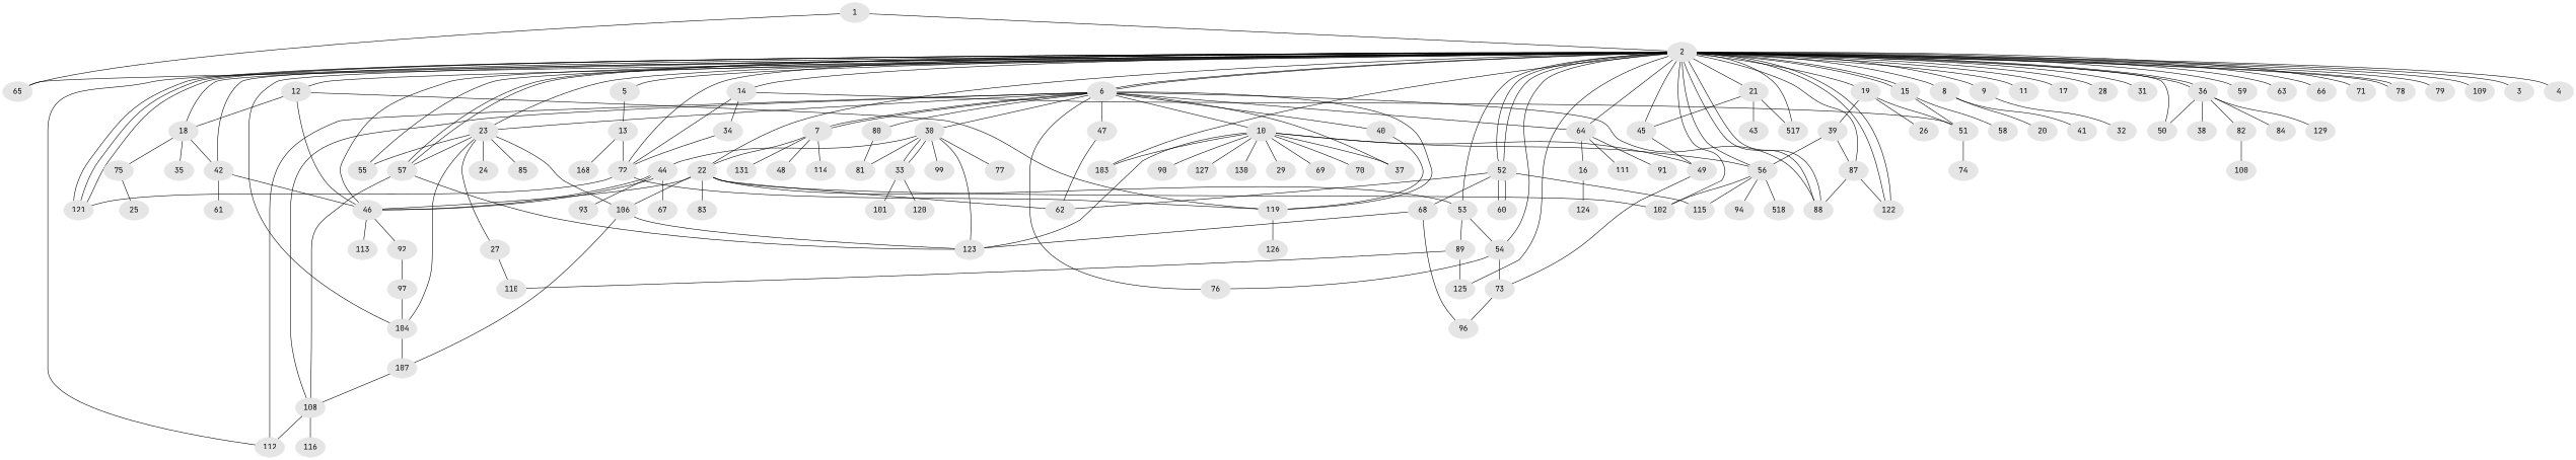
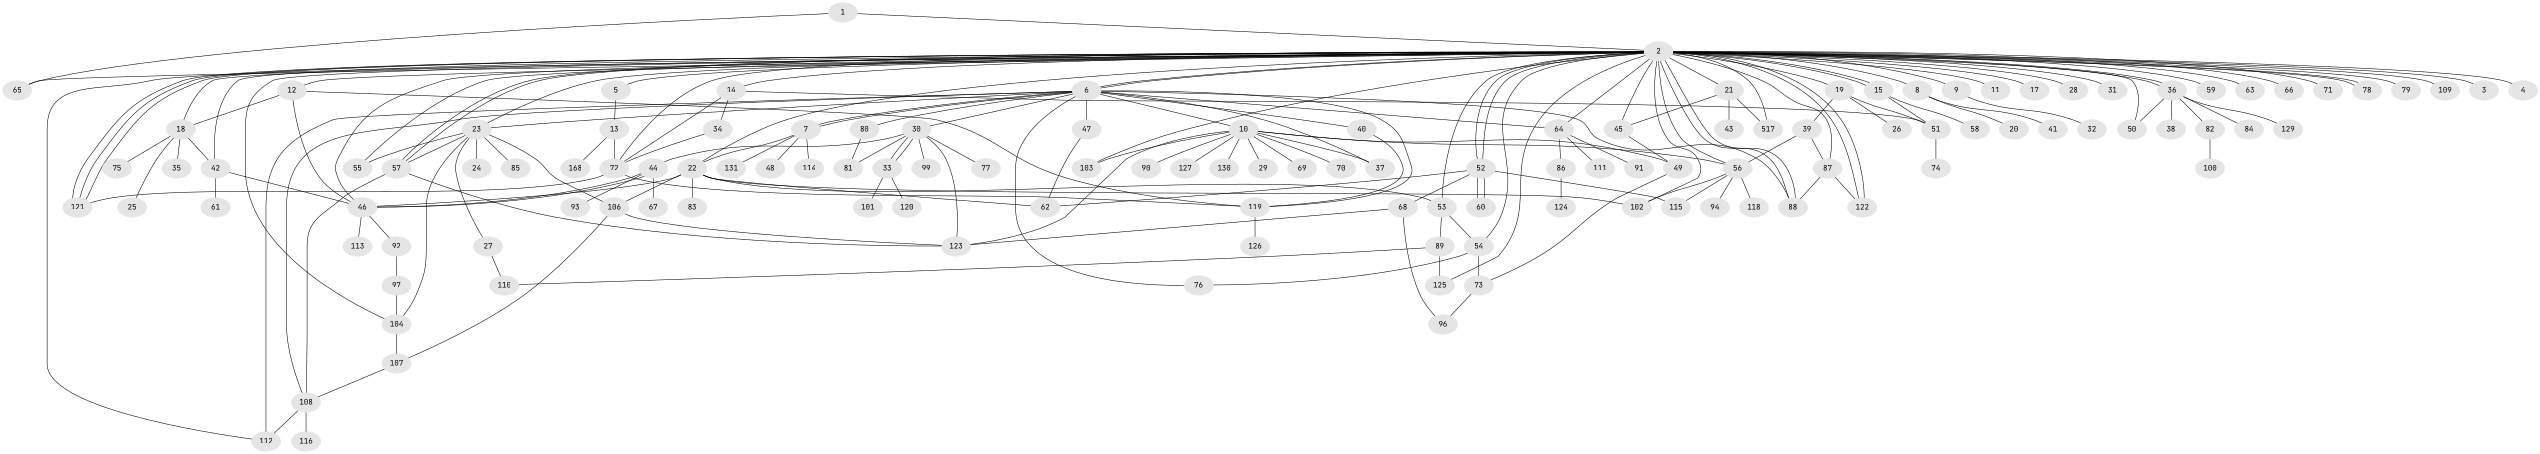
  graph {
    fontname="JetBrains Mono"
    node [color=gray90 fontname="JetBrains Mono" style=filled]
    edge [fontname="JetBrains Mono"]
    1
    2
    65
    3
    4
    5
    6
    8
    9
    11
    12
    14
    15
    17
    18
    19
    21
    22
    23
    28
    31
    36
    42
    45
    46
    50
    52
    53
    54
    55
    56
    57
    59
    63
    64
    66
    71
    72
    78
    79
    87
    88
    102
    103
    104
    109
    112
    n48 [label=517]
    121
    122
    125
    13
    7
    10
    30
    37
    40
    47
    76
    80
    108
    119
    20
    41
    32
    34
    51
    58
    25
    35
    75
    26
    39
    43
    62
    83
    106
    24
    27
    85
    38
    82
    84
    129
    61
    49
    92
    113
    60
    68
    115
    89
    73
    94
-   118 [label=518]
+   118
    123
-   86 [label=16]
+   86
    91
    111
    107
    n101 [label=168]
    48
    114
    131
    29
    69
    70
    90
    127
    130
    33
    44
    77
    81
    99
    116
    126
    74
    110
    101
    120
    67
    93
    100
    97
    96
    124
    1 -- 2
    1 -- 65
    2 -- 65
    2 -- 3
    2 -- 4
    2 -- 5
    2 -- 6
    2 -- 6
    2 -- 8
    2 -- 9
    2 -- 11
    2 -- 12
    2 -- 14
    2 -- 15
    2 -- 15
    2 -- 17
    2 -- 18
    2 -- 19
    2 -- 21
    2 -- 22
    2 -- 23
    2 -- 28
    2 -- 31
    2 -- 36
    2 -- 36
    2 -- 42
    2 -- 45
    2 -- 46
    2 -- 50
    2 -- 52
    2 -- 52
    2 -- 53
    2 -- 54
    2 -- 55
    2 -- 56
    2 -- 57
    2 -- 57
    2 -- 59
    2 -- 63
    2 -- 64
    2 -- 66
    2 -- 71
    2 -- 72
    2 -- 78
    2 -- 78
    2 -- 79
    2 -- 87
    2 -- 88
    2 -- 88
    2 -- 102
    2 -- 103
    2 -- 104
    2 -- 109
    2 -- 112
    2 -- n48
    2 -- 121
    2 -- 121
    2 -- 121
    2 -- 122
    2 -- 122
    2 -- 125
    5 -- 13
    6 -- 23
    6 -- 64
    6 -- 88
    6 -- 112
    6 -- 7
    6 -- 7
    6 -- 10
    6 -- 30
    6 -- 37
    6 -- 40
    6 -- 47
    6 -- 76
    6 -- 80
    6 -- 108
    6 -- 119
    8 -- 20
    8 -- 41
    9 -- 32
    12 -- 18
    12 -- 46
    12 -- 119
    14 -- 72
    14 -- 34
    14 -- 51
    15 -- 51
    15 -- 58
    18 -- 42
-   75 -- 25
+   18 -- 25
    18 -- 35
    18 -- 75
    19 -- 51
    19 -- 26
    19 -- 39
    21 -- 45
    21 -- n48
    21 -- 43
    22 -- 46
    22 -- 53
    22 -- 102
    22 -- 62
    22 -- 83
    22 -- 106
    23 -- 55
    23 -- 57
    23 -- 104
    23 -- 106
    23 -- 24
    23 -- 27
    23 -- 85
    36 -- 50
    36 -- 38
    36 -- 82
    36 -- 84
    36 -- 129
    42 -- 46
    42 -- 61
    45 -- 49
    46 -- 92
    46 -- 113
    52 -- 62
    52 -- 60
    52 -- 60
    52 -- 68
    52 -- 115
    53 -- 54
    53 -- 89
    54 -- 76
    54 -- 73
    56 -- 102
    56 -- 115
    56 -- 94
    56 -- 118
    57 -- 108
    57 -- 123
    64 -- 86
    64 -- 91
    64 -- 111
    72 -- 121
    72 -- 119
    87 -- 88
    87 -- 122
    104 -- 107
    13 -- 72
    13 -- n101
    7 -- 22
    7 -- 48
    7 -- 114
    7 -- 131
    10 -- 56
    10 -- 103
    10 -- 37
    10 -- 49
    10 -- 123
    10 -- 29
    10 -- 69
    10 -- 70
    10 -- 90
    10 -- 127
    10 -- 130
    30 -- 123
    30 -- 33
    30 -- 33
    30 -- 44
    30 -- 77
    30 -- 81
    30 -- 99
    40 -- 119
    47 -- 62
    80 -- 81
    108 -- 112
    108 -- 116
    119 -- 126
    34 -- 72
    51 -- 74
    39 -- 56
    39 -- 87
    106 -- 123
    106 -- 107
    27 -- 110
    82 -- 100
    49 -- 73
    92 -- 97
    68 -- 123
    68 -- 96
    89 -- 125
    89 -- 110
    73 -- 96
    86 -- 124
    107 -- 108
    33 -- 101
    33 -- 120
    44 -- 46
    44 -- 46
    44 -- 67
    44 -- 93
    97 -- 104
  }
